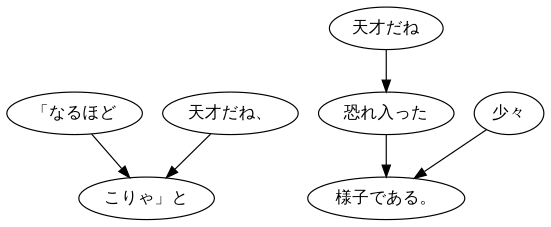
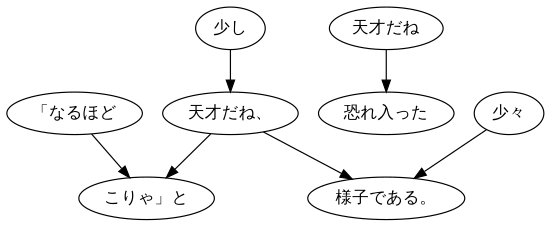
  digraph {
    n1 [label="「なるほど"]
    n2 [label="こりゃ」と"]
+   n3 [label="少し"]
    n4 [label="天才だね、"]
    n5 [label="恐れ入った"]
    n6 [label="様子である。"]
    n7 [label="天才だね"]
    n8 [label="少々"]
    n1 -> n2
+   n3 -> n4
    n4 -> n2
-   n5 -> n6
+   n4 -> n6
    n7 -> n5
    n8 -> n6
  }
